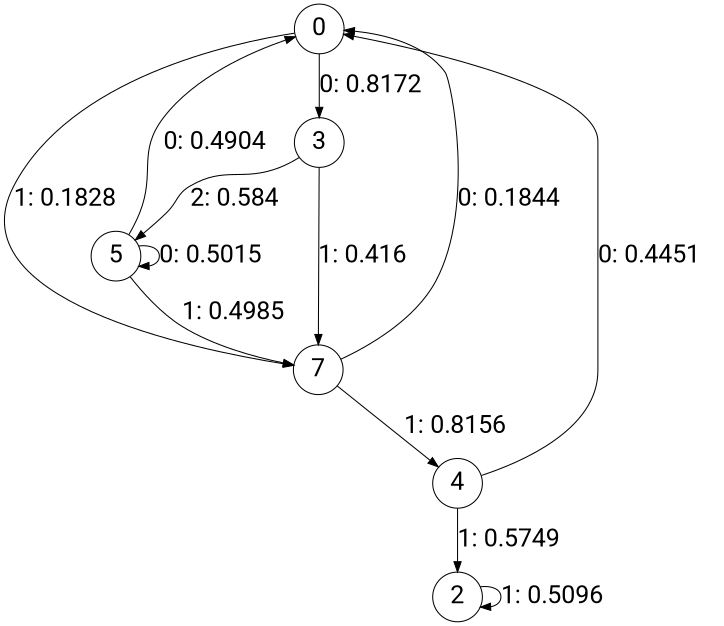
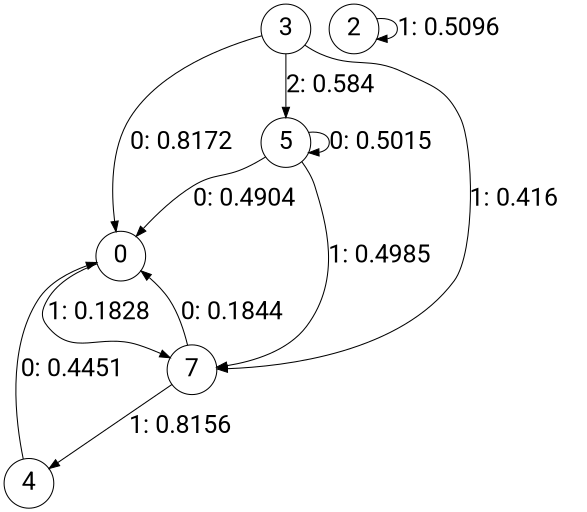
  digraph {
    fontname=Roboto
    node [fontname=Roboto fontsize=24 shape=circle]
    edge [fontname=Roboto fontsize=24]
    0
    3
    n3 [label=7]
    5
    4
    2
-   0 -> 3 [label="0: 0.8172   "]
+   3 -> 0 [label="0: 0.8172   "]
    0 -> n3 [label="1: 0.1828   "]
    3 -> n3 [label="1: 0.416    "]
    3 -> 5 [label="2: 0.584    "]
    n3 -> 0 [label="0: 0.1844   "]
    n3 -> 4 [label="1: 0.8156   "]
    5 -> 0 [label="0: 0.4904   "]
    5 -> n3 [label="1: 0.4985   "]
    5 -> 5 [label="0: 0.5015   "]
    4 -> 0 [label="0: 0.4451   "]
-   4 -> 2 [label="1: 0.5749   "]
    2 -> 2 [label="1: 0.5096   "]
  }
